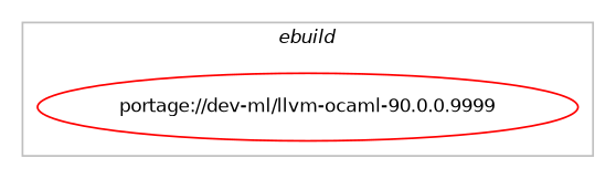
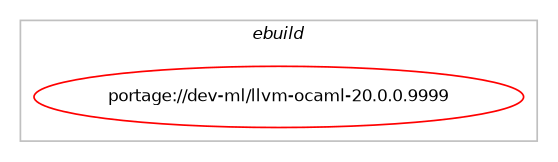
  digraph {
    compound=true
    concentrate=true
    fontname=Helvetica
    fontsize=10
    newrank=true
    rankdir=LR
    ranksep=1.5
-   n1 [color=red fontname=Helvetica fontsize=10 label="portage://dev-ml/llvm-ocaml-90.0.0.9999" width=4]
+   n1 [color=red fontname=Helvetica fontsize=10 label="portage://dev-ml/llvm-ocaml-20.0.0.9999" width=4]
    subgraph cluster_1 {
      color=gray
      label=<<i>ebuild</i>>
      n1
    }
    subgraph cluster_2 {
      color=gray
      label=<<i>dependencies</i>>
      subgraph cluster_3 {
        color=gray
        fillcolor="#eeeeee"
        label=<<i>compile</i>>
        style=filled
      }
      subgraph cluster_4 {
        color=gray
        fillcolor="#eeeeee"
        label=<<i>compile and run</i>>
        style=filled
      }
      subgraph cluster_5 {
        color=gray
        fillcolor="#eeeeee"
        label=<<i>run</i>>
        style=filled
      }
    }
    subgraph cluster_6 {
      color=gray
      label=<<i>candidates</i>>
      rank=same
    }
  }
